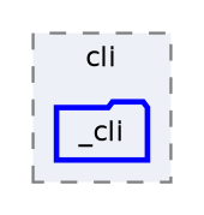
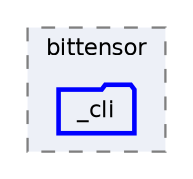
  digraph {
    compound=true
    n1 [color=blue fillcolor="#edf0f7" fontname=Helvetica fontsize=10 height=0.2 label=_cli shape=folder style="filled,bold" width=0.4]
    subgraph cluster_1 {
      bgcolor="#edf0f7"
      fontname=Helvetica
      fontsize=10
-     label=cli
+     label=bittensor
      pencolor=grey50
      style="filled,dashed"
      n1
    }
  }
